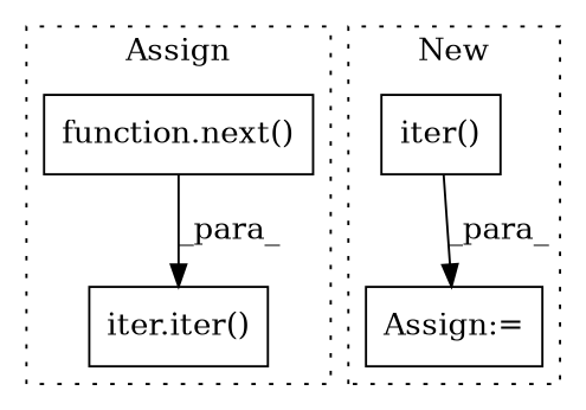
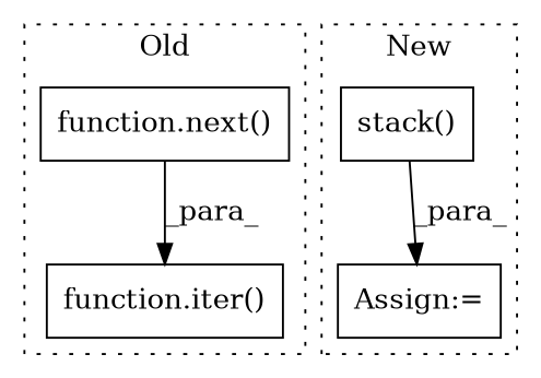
  digraph {
    node [a=75 l="5,1" shape=box]
    n1 [label="function.next()" s="2615,2683"]
-   n2 [label="iter.iter()" s="2620,2682"]
-   n3 [l="12,1" label="iter()" s="2645,2663"]
+   n2 [label="function.iter()" s="2620,2682"]
+   n3 [l="12,1" label="stack()" s="2645,2663"]
    n4 [a=68 l=3 label="Assign:=" s=2642]
    subgraph cluster_1 {
-     label=Assign
+     label=Old
      style=dotted
      n1
      n2
    }
    subgraph cluster_2 {
      label=New
      style=dotted
      n3
      n4
    }
    n1 -> n2 [label=_para_]
    n3 -> n4 [label=_para_]
  }
